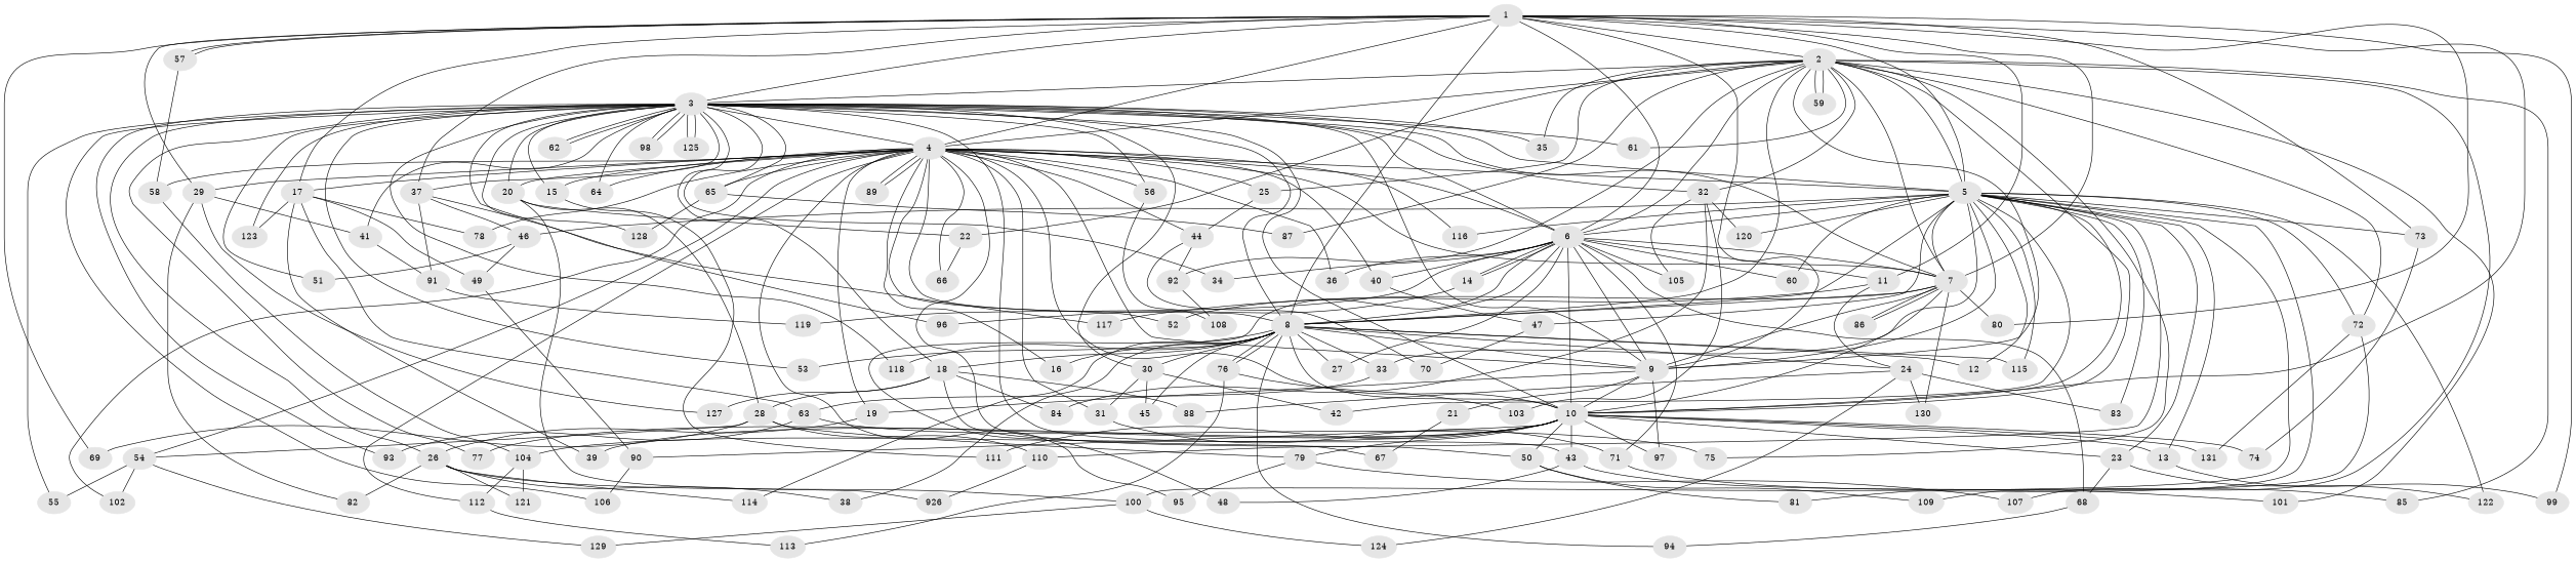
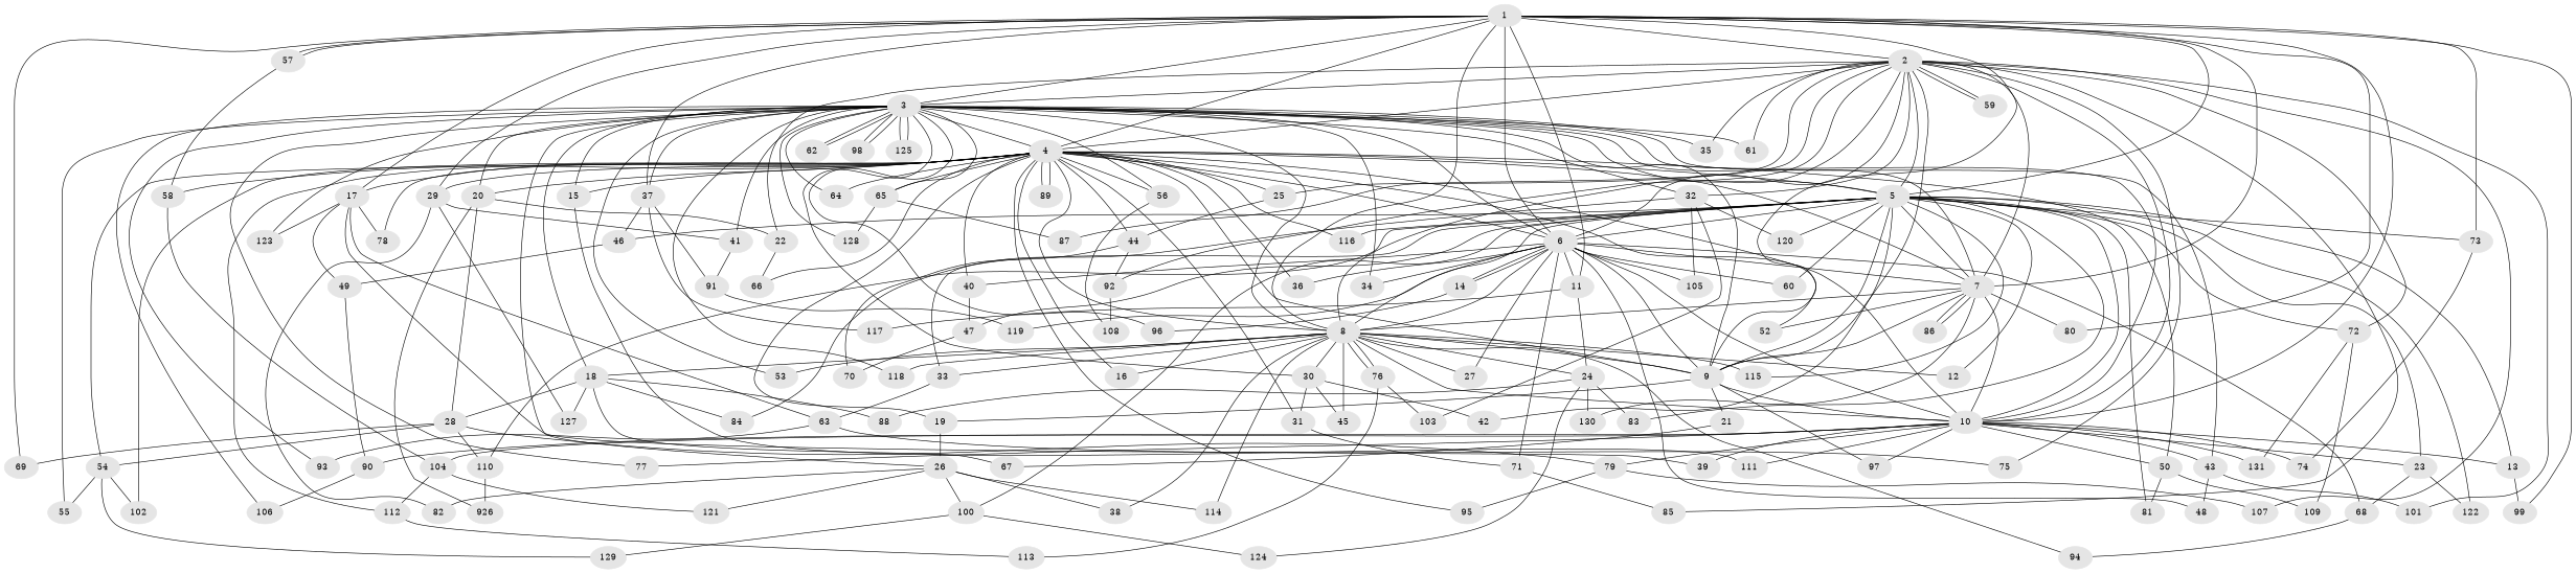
  graph {
    node [color=gray90 style=filled]
    1
    2
    3
    4
    5
    6
    7
    8
    9
    10
    11
    17
    29
    37
    57
    69
    73
    80
    99
    22
    25
    32
    35
    59
    61
    72
    75
    85
    87
    92
    101
    107
    15
    18
    20
    26
    30
    34
    41
    43
-   51
    53
    55
    56
    62
    64
    65
    77
    93
    96
    98
    106
    118
    123
    125
    128
    16
    19
    31
    36
    40
    44
    50
    52
    54
    58
    66
    78
    89
    95
    102
    112
    116
    12
    13
    23
    33
    42
    46
    47
    60
    81
    83
    100
    110
    115
    120
    122
    14
    27
    48
    68
    71
    105
    119
    86
    130
    24
    38
    45
    76
    94
    114
    21
    97
    39
    74
    79
    90
    104
    111
    131
    117
    49
    63
    127
    82
    91
    84
    103
    109
    108
    28
    67
    88
    n126 [label=926]
    121
    70
    129
    113
    124
    1 -- 2
    1 -- 3
    1 -- 4
    1 -- 5
    1 -- 6
    1 -- 7
    1 -- 8
    1 -- 9
    1 -- 10
    1 -- 11
    1 -- 17
    1 -- 29
    1 -- 37
    1 -- 57
    1 -- 57
    1 -- 69
    1 -- 73
    1 -- 80
    1 -- 99
    2 -- 3
    2 -- 4
    2 -- 5
    2 -- 6
    2 -- 7
    2 -- 8
    2 -- 9
    2 -- 10
    2 -- 22
    2 -- 25
    2 -- 32
    2 -- 35
    2 -- 59
    2 -- 59
    2 -- 61
    2 -- 72
    2 -- 75
    2 -- 85
    2 -- 87
    2 -- 92
    2 -- 101
    2 -- 107
    3 -- 4
    3 -- 5
    3 -- 6
    3 -- 7
    3 -- 8
    3 -- 9
    3 -- 10
    3 -- 37
    3 -- 32
    3 -- 35
    3 -- 61
    3 -- 15
    3 -- 18
    3 -- 20
    3 -- 26
    3 -- 30
    3 -- 34
    3 -- 41
    3 -- 43
-   3 -- 51
    3 -- 53
    3 -- 55
    3 -- 56
    3 -- 62
    3 -- 62
    3 -- 64
    3 -- 65
    3 -- 77
    3 -- 93
    3 -- 96
    3 -- 98
    3 -- 98
    3 -- 106
    3 -- 118
    3 -- 123
    3 -- 125
    3 -- 125
    3 -- 128
    4 -- 5
    4 -- 6
    4 -- 7
    4 -- 8
    4 -- 9
    4 -- 10
    4 -- 17
    4 -- 29
    4 -- 25
    4 -- 15
    4 -- 20
    4 -- 56
    4 -- 64
    4 -- 65
    4 -- 16
    4 -- 19
    4 -- 31
    4 -- 36
    4 -- 40
    4 -- 44
    4 -- 50
    4 -- 52
    4 -- 54
    4 -- 58
    4 -- 66
    4 -- 78
    4 -- 89
    4 -- 89
    4 -- 95
    4 -- 102
    4 -- 112
    4 -- 116
    5 -- 6
    5 -- 7
    5 -- 8
    5 -- 9
    5 -- 10
    5 -- 73
    5 -- 72
    5 -- 116
    5 -- 12
    5 -- 13
    5 -- 23
    5 -- 33
    5 -- 42
    5 -- 46
    5 -- 47
    5 -- 60
    5 -- 81
    5 -- 83
    5 -- 100
    5 -- 110
    5 -- 115
    5 -- 120
    5 -- 122
    6 -- 7
    6 -- 8
    6 -- 9
    6 -- 10
    6 -- 11
    6 -- 34
    6 -- 36
    6 -- 40
    6 -- 60
    6 -- 14
    6 -- 14
    6 -- 27
    6 -- 48
    6 -- 68
    6 -- 71
    6 -- 105
    6 -- 119
    7 -- 8
    7 -- 9
    7 -- 10
    7 -- 80
    7 -- 52
    7 -- 86
    7 -- 86
    7 -- 130
    8 -- 9
    8 -- 10
    8 -- 18
    8 -- 30
    8 -- 53
    8 -- 118
    8 -- 16
    8 -- 12
    8 -- 33
    8 -- 115
    8 -- 27
    8 -- 24
    8 -- 38
    8 -- 45
    8 -- 76
    8 -- 76
    8 -- 94
    8 -- 114
    9 -- 10
    9 -- 19
    9 -- 21
    9 -- 97
    10 -- 43
    10 -- 77
    10 -- 50
    10 -- 13
    10 -- 23
    10 -- 97
    10 -- 39
    10 -- 74
    10 -- 79
    10 -- 90
    10 -- 104
    10 -- 111
    10 -- 131
    11 -- 24
    11 -- 117
    17 -- 123
    17 -- 78
    17 -- 39
    17 -- 49
    17 -- 63
    29 -- 41
    29 -- 127
    29 -- 82
    37 -- 46
    37 -- 117
    37 -- 91
    57 -- 58
    73 -- 74
    22 -- 66
    25 -- 44
    32 -- 120
    32 -- 105
    32 -- 84
    32 -- 103
    72 -- 131
    72 -- 109
    92 -- 108
    15 -- 111
    18 -- 127
    18 -- 84
    18 -- 28
    18 -- 67
    18 -- 88
    20 -- 22
    20 -- 28
    20 -- n126
    26 -- 100
    26 -- 38
    26 -- 114
    26 -- 82
    26 -- 121
    30 -- 31
    30 -- 42
    30 -- 45
    41 -- 91
    43 -- 101
    43 -- 48
    56 -- 108
    65 -- 87
    65 -- 128
    19 -- 26
    31 -- 71
    40 -- 47
    44 -- 92
    44 -- 70
    50 -- 81
    50 -- 109
    54 -- 55
    54 -- 102
    54 -- 129
    58 -- 104
    112 -- 113
    13 -- 99
    23 -- 122
    23 -- 68
    33 -- 63
-   46 -- 51
    46 -- 49
    47 -- 70
    100 -- 129
    100 -- 124
    110 -- n126
    14 -- 96
    68 -- 94
    71 -- 85
    24 -- 83
    24 -- 130
    24 -- 88
    24 -- 124
    76 -- 103
    76 -- 113
    21 -- 67
    79 -- 107
    79 -- 95
    90 -- 106
    104 -- 112
    104 -- 121
    49 -- 90
    63 -- 75
    63 -- 93
    91 -- 119
    28 -- 69
    28 -- 54
    28 -- 110
    28 -- 79
  }
